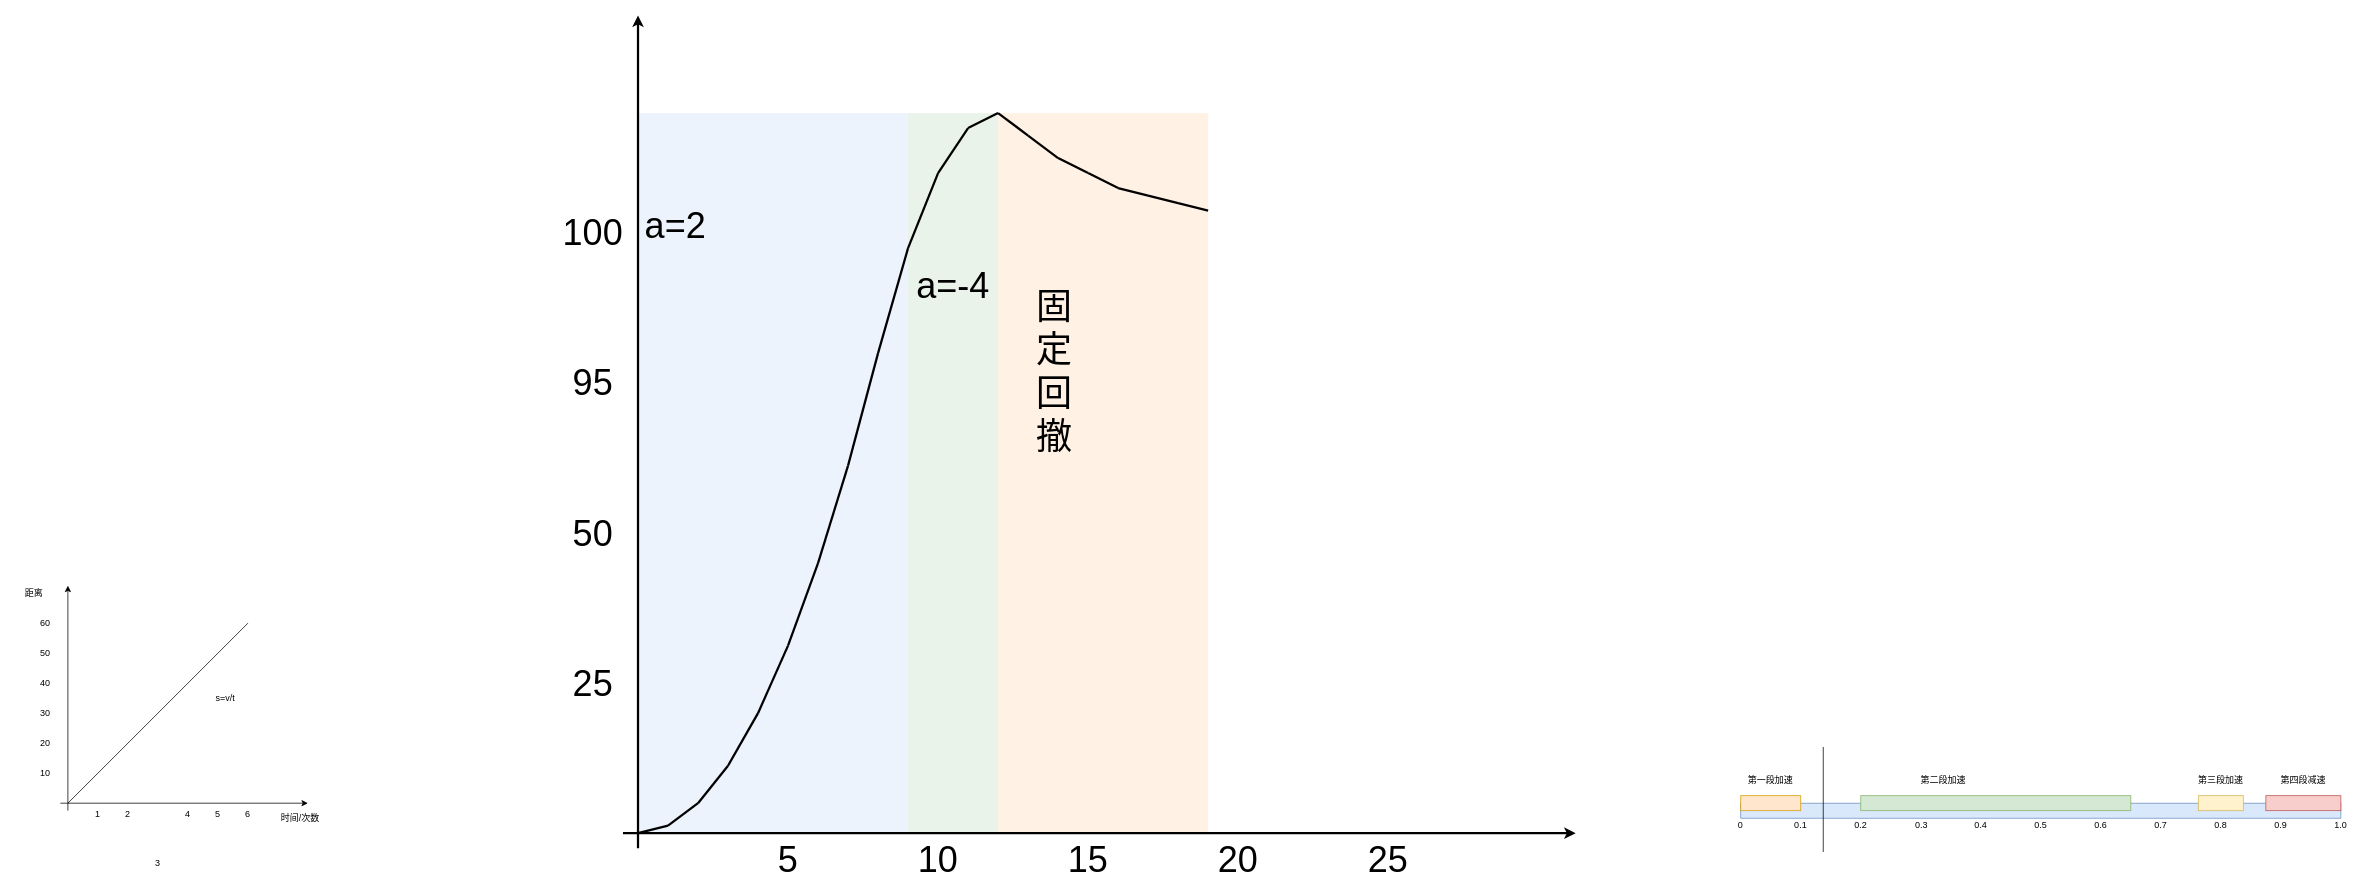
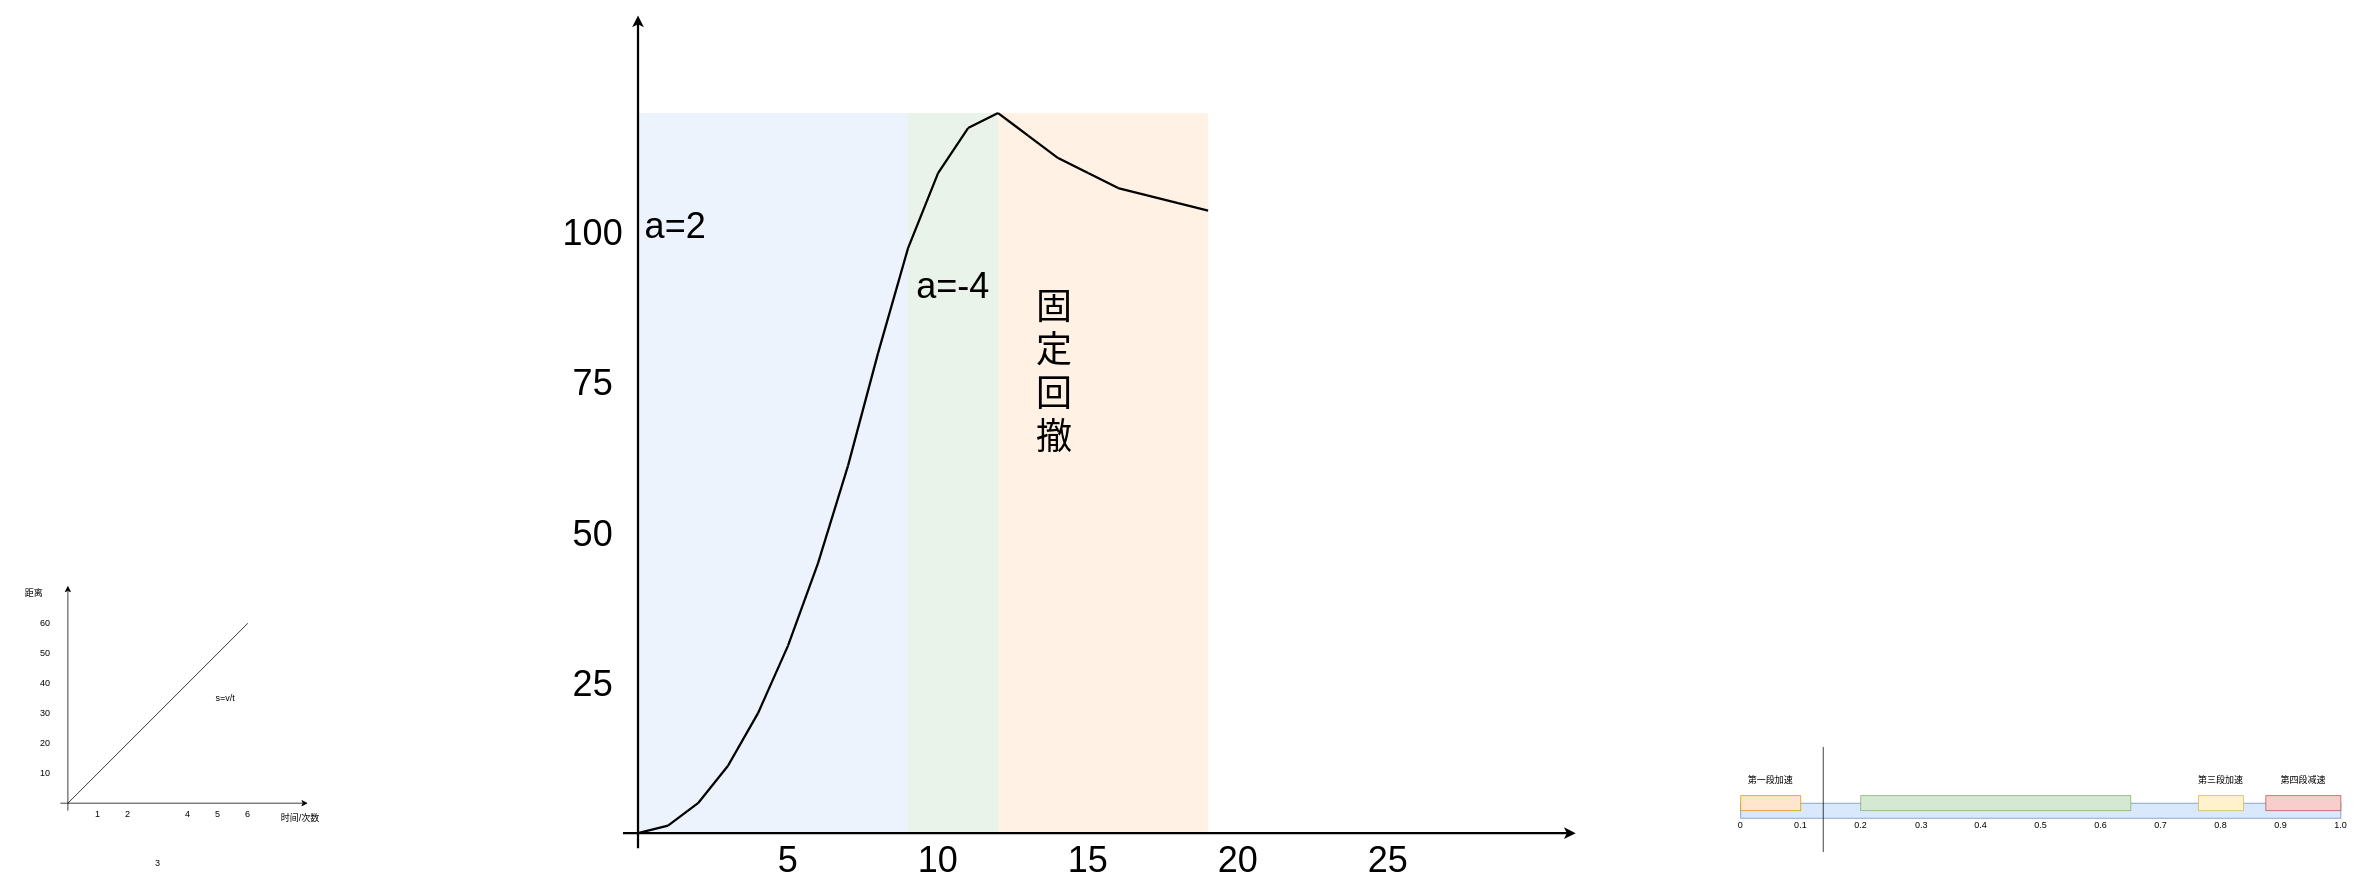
  <mxCell id="0" />
  <mxCell id="1" parent="0" />
  <mxCell id="2" value="" style="rounded=0;whiteSpace=wrap;html=1;fontSize=48;fillColor=#ffe6cc;strokeColor=none;opacity=50;" parent="1" vertex="1"><mxGeometry x="1330" y="150" width="280" height="960" as="geometry" /></mxCell>
  <mxCell id="3" value="" style="rounded=0;whiteSpace=wrap;html=1;fontSize=48;fillColor=#d5e8d4;strokeColor=none;opacity=50;" parent="1" vertex="1"><mxGeometry x="1210" y="150" width="120" height="960" as="geometry" /></mxCell>
  <mxCell id="4" value="" style="rounded=0;whiteSpace=wrap;html=1;fontSize=48;fillColor=#dae8fc;strokeColor=none;opacity=50;" parent="1" vertex="1"><mxGeometry x="850" y="150" width="360" height="960" as="geometry" /></mxCell>
  <mxCell id="5" value="" style="endArrow=classic;html=1;" parent="1" edge="1"><mxGeometry width="50" height="50" relative="1" as="geometry"><mxPoint x="90" y="1080" as="sourcePoint" /><mxPoint x="90" y="780" as="targetPoint" /></mxGeometry></mxCell>
  <mxCell id="6" value="" style="endArrow=classic;html=1;" parent="1" edge="1"><mxGeometry width="50" height="50" relative="1" as="geometry"><mxPoint x="80" y="1070" as="sourcePoint" /><mxPoint x="410" y="1070" as="targetPoint" /></mxGeometry></mxCell>
  <mxCell id="7" value="10" style="text;html=1;strokeColor=none;fillColor=none;align=center;verticalAlign=middle;whiteSpace=wrap;rounded=0;" parent="1" vertex="1"><mxGeometry x="40" y="1020" width="40" height="20" as="geometry" /></mxCell>
  <mxCell id="8" value="40" style="text;html=1;strokeColor=none;fillColor=none;align=center;verticalAlign=middle;whiteSpace=wrap;rounded=0;" parent="1" vertex="1"><mxGeometry x="40" y="900" width="40" height="20" as="geometry" /></mxCell>
  <mxCell id="9" value="50" style="text;html=1;strokeColor=none;fillColor=none;align=center;verticalAlign=middle;whiteSpace=wrap;rounded=0;" parent="1" vertex="1"><mxGeometry x="40" y="860" width="40" height="20" as="geometry" /></mxCell>
  <mxCell id="10" value="2" style="text;html=1;strokeColor=none;fillColor=none;align=center;verticalAlign=middle;whiteSpace=wrap;rounded=0;" parent="1" vertex="1"><mxGeometry x="150" y="1075" width="40" height="20" as="geometry" /></mxCell>
  <mxCell id="11" value="4" style="text;html=1;strokeColor=none;fillColor=none;align=center;verticalAlign=middle;whiteSpace=wrap;rounded=0;" parent="1" vertex="1"><mxGeometry x="230" y="1075" width="40" height="20" as="geometry" /></mxCell>
  <mxCell id="12" value="6" style="text;html=1;strokeColor=none;fillColor=none;align=center;verticalAlign=middle;whiteSpace=wrap;rounded=0;" parent="1" vertex="1"><mxGeometry x="310" y="1080" width="40" height="10" as="geometry" /></mxCell>
  <mxCell id="13" value="" style="endArrow=none;html=1;" parent="1" edge="1"><mxGeometry width="50" height="50" relative="1" as="geometry"><mxPoint x="90" y="1070" as="sourcePoint" /><mxPoint x="330" y="830" as="targetPoint" /></mxGeometry></mxCell>
  <mxCell id="14" value="时间/次数&lt;br&gt;" style="text;html=1;strokeColor=none;fillColor=none;align=center;verticalAlign=middle;whiteSpace=wrap;rounded=0;" parent="1" vertex="1"><mxGeometry x="370" y="1080" width="60" height="20" as="geometry" /></mxCell>
  <mxCell id="15" value="距离" style="text;html=1;strokeColor=none;fillColor=none;align=center;verticalAlign=middle;whiteSpace=wrap;rounded=0;" parent="1" vertex="1"><mxGeometry x="20" y="780" width="50" height="20" as="geometry" /></mxCell>
  <mxCell id="16" value="s=v/t" style="text;html=1;strokeColor=none;fillColor=none;align=center;verticalAlign=middle;whiteSpace=wrap;rounded=0;" parent="1" vertex="1"><mxGeometry x="270" y="920" width="60" height="20" as="geometry" /></mxCell>
  <mxCell id="17" value="" style="endArrow=classic;html=1;strokeWidth=3;" parent="1" edge="1"><mxGeometry width="50" height="50" relative="1" as="geometry"><mxPoint x="830" y="1110" as="sourcePoint" /><mxPoint x="2100" y="1110" as="targetPoint" /></mxGeometry></mxCell>
  <mxCell id="18" value="" style="endArrow=classic;html=1;strokeWidth=3;" parent="1" edge="1"><mxGeometry width="50" height="50" relative="1" as="geometry"><mxPoint x="850" y="1130" as="sourcePoint" /><mxPoint x="850" y="20" as="targetPoint" /></mxGeometry></mxCell>
  <mxCell id="19" value="" style="endArrow=none;html=1;strokeWidth=3;" parent="1" edge="1"><mxGeometry width="50" height="50" relative="1" as="geometry"><mxPoint x="850" y="1110" as="sourcePoint" /><mxPoint x="890" y="1100" as="targetPoint" /></mxGeometry></mxCell>
  <mxCell id="20" value="" style="endArrow=none;html=1;strokeWidth=3;" parent="1" edge="1"><mxGeometry width="50" height="50" relative="1" as="geometry"><mxPoint x="890" y="1100" as="sourcePoint" /><mxPoint x="930" y="1070" as="targetPoint" /></mxGeometry></mxCell>
  <mxCell id="21" value="" style="endArrow=none;html=1;strokeWidth=3;" parent="1" edge="1"><mxGeometry width="50" height="50" relative="1" as="geometry"><mxPoint x="930" y="1070" as="sourcePoint" /><mxPoint x="970" y="1020" as="targetPoint" /></mxGeometry></mxCell>
  <mxCell id="22" value="" style="endArrow=none;html=1;strokeWidth=3;" parent="1" edge="1"><mxGeometry width="50" height="50" relative="1" as="geometry"><mxPoint x="970" y="1020" as="sourcePoint" /><mxPoint x="1010" y="950" as="targetPoint" /></mxGeometry></mxCell>
  <mxCell id="23" value="" style="endArrow=none;html=1;strokeWidth=3;" parent="1" edge="1"><mxGeometry width="50" height="50" relative="1" as="geometry"><mxPoint x="1010" y="950" as="sourcePoint" /><mxPoint x="1050" y="860" as="targetPoint" /></mxGeometry></mxCell>
  <mxCell id="24" value="" style="endArrow=none;html=1;strokeWidth=3;" parent="1" edge="1"><mxGeometry width="50" height="50" relative="1" as="geometry"><mxPoint x="1050" y="860" as="sourcePoint" /><mxPoint x="1090" y="750" as="targetPoint" /></mxGeometry></mxCell>
  <mxCell id="25" value="" style="endArrow=none;html=1;strokeWidth=3;" parent="1" edge="1"><mxGeometry width="50" height="50" relative="1" as="geometry"><mxPoint x="1090" y="750" as="sourcePoint" /><mxPoint x="1130" y="620" as="targetPoint" /></mxGeometry></mxCell>
  <mxCell id="26" value="" style="endArrow=none;html=1;strokeWidth=3;" parent="1" edge="1"><mxGeometry width="50" height="50" relative="1" as="geometry"><mxPoint x="1130" y="620" as="sourcePoint" /><mxPoint x="1170" y="470" as="targetPoint" /></mxGeometry></mxCell>
  <mxCell id="27" value="" style="endArrow=none;html=1;strokeWidth=3;" parent="1" edge="1"><mxGeometry width="50" height="50" relative="1" as="geometry"><mxPoint x="1170" y="470" as="sourcePoint" /><mxPoint x="1210" y="330" as="targetPoint" /></mxGeometry></mxCell>
  <mxCell id="28" value="" style="endArrow=none;html=1;strokeWidth=3;" parent="1" edge="1"><mxGeometry width="50" height="50" relative="1" as="geometry"><mxPoint x="1210" y="330" as="sourcePoint" /><mxPoint x="1250" y="230" as="targetPoint" /></mxGeometry></mxCell>
  <mxCell id="29" value="" style="endArrow=none;html=1;strokeWidth=3;" parent="1" edge="1"><mxGeometry width="50" height="50" relative="1" as="geometry"><mxPoint x="1250" y="230" as="sourcePoint" /><mxPoint x="1290" y="170" as="targetPoint" /></mxGeometry></mxCell>
  <mxCell id="30" value="" style="endArrow=none;html=1;strokeWidth=3;" parent="1" edge="1"><mxGeometry width="50" height="50" relative="1" as="geometry"><mxPoint x="1290" y="170" as="sourcePoint" /><mxPoint x="1330" y="150" as="targetPoint" /></mxGeometry></mxCell>
  <mxCell id="31" value="" style="endArrow=none;html=1;strokeWidth=3;" parent="1" edge="1"><mxGeometry width="50" height="50" relative="1" as="geometry"><mxPoint x="1330" y="150" as="sourcePoint" /><mxPoint x="1370" y="180" as="targetPoint" /></mxGeometry></mxCell>
  <mxCell id="32" value="" style="endArrow=none;html=1;strokeWidth=3;" parent="1" edge="1"><mxGeometry width="50" height="50" relative="1" as="geometry"><mxPoint x="1370" y="180" as="sourcePoint" /><mxPoint x="1410" y="210" as="targetPoint" /></mxGeometry></mxCell>
  <mxCell id="33" value="" style="endArrow=none;html=1;strokeWidth=3;" parent="1" edge="1"><mxGeometry width="50" height="50" relative="1" as="geometry"><mxPoint x="1410" y="210" as="sourcePoint" /><mxPoint x="1450" y="230" as="targetPoint" /></mxGeometry></mxCell>
  <mxCell id="34" value="" style="endArrow=none;html=1;strokeWidth=3;" parent="1" edge="1"><mxGeometry width="50" height="50" relative="1" as="geometry"><mxPoint x="1450" y="230" as="sourcePoint" /><mxPoint x="1490" y="250" as="targetPoint" /></mxGeometry></mxCell>
  <mxCell id="35" value="" style="endArrow=none;html=1;strokeWidth=3;" parent="1" edge="1"><mxGeometry width="50" height="50" relative="1" as="geometry"><mxPoint x="1490" y="250" as="sourcePoint" /><mxPoint x="1530" y="260" as="targetPoint" /></mxGeometry></mxCell>
  <mxCell id="36" value="" style="endArrow=none;html=1;strokeWidth=3;" parent="1" edge="1"><mxGeometry width="50" height="50" relative="1" as="geometry"><mxPoint x="1530" y="260" as="sourcePoint" /><mxPoint x="1570" y="270" as="targetPoint" /></mxGeometry></mxCell>
  <mxCell id="37" value="" style="endArrow=none;html=1;strokeWidth=3;" parent="1" edge="1"><mxGeometry width="50" height="50" relative="1" as="geometry"><mxPoint x="1570" y="270" as="sourcePoint" /><mxPoint x="1610" y="280" as="targetPoint" /></mxGeometry></mxCell>
  <mxCell id="38" value="5" style="text;html=1;strokeColor=none;fillColor=none;align=center;verticalAlign=middle;whiteSpace=wrap;rounded=0;fontSize=48;" parent="1" vertex="1"><mxGeometry x="1030" y="1135" width="40" height="20" as="geometry" /></mxCell>
  <mxCell id="39" value="10" style="text;html=1;strokeColor=none;fillColor=none;align=center;verticalAlign=middle;whiteSpace=wrap;rounded=0;fontSize=48;" parent="1" vertex="1"><mxGeometry x="1230" y="1135" width="40" height="20" as="geometry" /></mxCell>
  <mxCell id="40" value="15" style="text;html=1;strokeColor=none;fillColor=none;align=center;verticalAlign=middle;whiteSpace=wrap;rounded=0;fontSize=48;" parent="1" vertex="1"><mxGeometry x="1430" y="1135" width="40" height="20" as="geometry" /></mxCell>
  <mxCell id="41" value="20" style="text;html=1;strokeColor=none;fillColor=none;align=center;verticalAlign=middle;whiteSpace=wrap;rounded=0;fontSize=48;" parent="1" vertex="1"><mxGeometry x="1630" y="1135" width="40" height="20" as="geometry" /></mxCell>
  <mxCell id="42" value="25" style="text;html=1;strokeColor=none;fillColor=none;align=center;verticalAlign=middle;whiteSpace=wrap;rounded=0;fontSize=48;" parent="1" vertex="1"><mxGeometry x="1830" y="1135" width="40" height="20" as="geometry" /></mxCell>
  <mxCell id="43" value="a=2" style="text;html=1;strokeColor=none;fillColor=none;align=center;verticalAlign=middle;whiteSpace=wrap;rounded=0;fontSize=48;" parent="1" vertex="1"><mxGeometry x="880" y="290" width="40" height="20" as="geometry" /></mxCell>
  <mxCell id="44" value="a=-4" style="text;html=1;strokeColor=none;fillColor=none;align=center;verticalAlign=middle;whiteSpace=wrap;rounded=0;fontSize=48;" parent="1" vertex="1"><mxGeometry x="1250" y="370" width="40" height="20" as="geometry" /></mxCell>
  <mxCell id="45" value="固定回撤" style="text;html=1;strokeColor=none;fillColor=none;align=center;verticalAlign=middle;whiteSpace=wrap;rounded=0;fontSize=48;" parent="1" vertex="1"><mxGeometry x="1385" y="485" width="40" height="20" as="geometry" /></mxCell>
  <mxCell id="46" value="25" style="text;html=1;strokeColor=none;fillColor=none;align=center;verticalAlign=middle;whiteSpace=wrap;rounded=0;fontSize=48;" parent="1" vertex="1"><mxGeometry x="770" y="900" width="40" height="20" as="geometry" /></mxCell>
  <mxCell id="47" value="50" style="text;html=1;strokeColor=none;fillColor=none;align=center;verticalAlign=middle;whiteSpace=wrap;rounded=0;fontSize=48;" parent="1" vertex="1"><mxGeometry x="770" y="700" width="40" height="20" as="geometry" /></mxCell>
- <mxCell id="48" value="95" style="text;html=1;strokeColor=none;fillColor=none;align=center;verticalAlign=middle;whiteSpace=wrap;rounded=0;fontSize=48;" parent="1" vertex="1"><mxGeometry x="770" y="500" width="40" height="20" as="geometry" /></mxCell>
+ <mxCell id="48" value="75" style="text;html=1;strokeColor=none;fillColor=none;align=center;verticalAlign=middle;whiteSpace=wrap;rounded=0;fontSize=48;" parent="1" vertex="1"><mxGeometry x="770" y="500" width="40" height="20" as="geometry" /></mxCell>
  <mxCell id="49" value="100" style="text;html=1;strokeColor=none;fillColor=none;align=center;verticalAlign=middle;whiteSpace=wrap;rounded=0;fontSize=48;" parent="1" vertex="1"><mxGeometry x="770" y="300" width="40" height="20" as="geometry" /></mxCell>
  <mxCell id="50" value="" style="rounded=0;whiteSpace=wrap;html=1;fillColor=#dae8fc;strokeColor=#6c8ebf;" parent="1" vertex="1"><mxGeometry x="2320" y="1070" width="800" height="20" as="geometry" /></mxCell>
  <mxCell id="51" value="0.1&lt;br&gt;" style="text;html=1;strokeColor=none;fillColor=none;align=center;verticalAlign=middle;whiteSpace=wrap;rounded=0;" parent="1" vertex="1"><mxGeometry x="2380" y="1090" width="40" height="20" as="geometry" /></mxCell>
  <mxCell id="52" value="0.2" style="text;html=1;strokeColor=none;fillColor=none;align=center;verticalAlign=middle;whiteSpace=wrap;rounded=0;" parent="1" vertex="1"><mxGeometry x="2460" y="1090" width="40" height="20" as="geometry" /></mxCell>
  <mxCell id="53" value="0.3" style="text;html=1;strokeColor=none;fillColor=none;align=center;verticalAlign=middle;whiteSpace=wrap;rounded=0;" parent="1" vertex="1"><mxGeometry x="2541" y="1090" width="40" height="20" as="geometry" /></mxCell>
  <mxCell id="54" value="0.4" style="text;html=1;strokeColor=none;fillColor=none;align=center;verticalAlign=middle;whiteSpace=wrap;rounded=0;" parent="1" vertex="1"><mxGeometry x="2620" y="1090" width="40" height="20" as="geometry" /></mxCell>
  <mxCell id="55" value="0.5" style="text;html=1;strokeColor=none;fillColor=none;align=center;verticalAlign=middle;whiteSpace=wrap;rounded=0;" parent="1" vertex="1"><mxGeometry x="2700" y="1090" width="40" height="20" as="geometry" /></mxCell>
  <mxCell id="56" value="0.6" style="text;html=1;strokeColor=none;fillColor=none;align=center;verticalAlign=middle;whiteSpace=wrap;rounded=0;" parent="1" vertex="1"><mxGeometry x="2780" y="1090" width="40" height="20" as="geometry" /></mxCell>
  <mxCell id="57" value="0.7" style="text;html=1;strokeColor=none;fillColor=none;align=center;verticalAlign=middle;whiteSpace=wrap;rounded=0;" parent="1" vertex="1"><mxGeometry x="2860" y="1090" width="40" height="20" as="geometry" /></mxCell>
  <mxCell id="58" value="0.8" style="text;html=1;strokeColor=none;fillColor=none;align=center;verticalAlign=middle;whiteSpace=wrap;rounded=0;" parent="1" vertex="1"><mxGeometry x="2940" y="1090" width="40" height="20" as="geometry" /></mxCell>
  <mxCell id="59" value="0.9" style="text;html=1;strokeColor=none;fillColor=none;align=center;verticalAlign=middle;whiteSpace=wrap;rounded=0;" parent="1" vertex="1"><mxGeometry x="3020" y="1090" width="40" height="20" as="geometry" /></mxCell>
  <mxCell id="60" value="1.0" style="text;html=1;strokeColor=none;fillColor=none;align=center;verticalAlign=middle;whiteSpace=wrap;rounded=0;" parent="1" vertex="1"><mxGeometry x="3100" y="1090" width="40" height="20" as="geometry" /></mxCell>
  <mxCell id="61" value="0" style="text;html=1;strokeColor=none;fillColor=none;align=center;verticalAlign=middle;whiteSpace=wrap;rounded=0;" parent="1" vertex="1"><mxGeometry x="2300" y="1090" width="40" height="20" as="geometry" /></mxCell>
  <mxCell id="62" value="" style="rounded=0;whiteSpace=wrap;html=1;fillColor=#ffe6cc;strokeColor=#d79b00;" parent="1" vertex="1"><mxGeometry x="2320" y="1060" width="80" height="20" as="geometry" /></mxCell>
  <mxCell id="63" value="" style="rounded=0;whiteSpace=wrap;html=1;fillColor=#d5e8d4;strokeColor=#82b366;" parent="1" vertex="1"><mxGeometry x="2480" y="1060" width="360" height="20" as="geometry" /></mxCell>
  <mxCell id="64" value="" style="rounded=0;whiteSpace=wrap;html=1;fillColor=#fff2cc;strokeColor=#d6b656;" parent="1" vertex="1"><mxGeometry x="2930" y="1060" width="60" height="20" as="geometry" /></mxCell>
  <mxCell id="65" value="" style="rounded=0;whiteSpace=wrap;html=1;fillColor=#f8cecc;strokeColor=#b85450;" parent="1" vertex="1"><mxGeometry x="3020" y="1060" width="100" height="20" as="geometry" /></mxCell>
  <mxCell id="66" value="第一段加速" style="text;html=1;strokeColor=none;fillColor=none;align=center;verticalAlign=middle;whiteSpace=wrap;rounded=0;" parent="1" vertex="1"><mxGeometry x="2320" y="1030" width="80" height="20" as="geometry" /></mxCell>
- <mxCell id="67" value="第二段加速" style="text;html=1;strokeColor=none;fillColor=none;align=center;verticalAlign=middle;whiteSpace=wrap;rounded=0;" parent="1" vertex="1"><mxGeometry x="2550" y="1030" width="80" height="20" as="geometry" /></mxCell>
  <mxCell id="68" value="第三段加速" style="text;html=1;strokeColor=none;fillColor=none;align=center;verticalAlign=middle;whiteSpace=wrap;rounded=0;" parent="1" vertex="1"><mxGeometry x="2920" y="1030" width="80" height="20" as="geometry" /></mxCell>
  <mxCell id="69" value="第四段减速" style="text;html=1;strokeColor=none;fillColor=none;align=center;verticalAlign=middle;whiteSpace=wrap;rounded=0;" parent="1" vertex="1"><mxGeometry x="3030" y="1030" width="80" height="20" as="geometry" /></mxCell>
  <mxCell id="70" value="1" style="text;html=1;strokeColor=none;fillColor=none;align=center;verticalAlign=middle;whiteSpace=wrap;rounded=0;" vertex="1" parent="1"><mxGeometry x="110" y="1075" width="40" height="20" as="geometry" /></mxCell>
  <mxCell id="71" style="edgeStyle=orthogonalEdgeStyle;rounded=0;orthogonalLoop=1;jettySize=auto;html=1;exitX=0.5;exitY=1;exitDx=0;exitDy=0;" edge="1" parent="1" source="11" target="11"><mxGeometry relative="1" as="geometry" /></mxCell>
  <mxCell id="72" value="3" style="text;html=1;strokeColor=none;fillColor=none;align=center;verticalAlign=middle;whiteSpace=wrap;rounded=0;" vertex="1" parent="1"><mxGeometry x="190" y="1140" width="40" height="20" as="geometry" /></mxCell>
  <mxCell id="73" value="5" style="text;html=1;strokeColor=none;fillColor=none;align=center;verticalAlign=middle;whiteSpace=wrap;rounded=0;" vertex="1" parent="1"><mxGeometry x="270" y="1075" width="40" height="20" as="geometry" /></mxCell>
  <mxCell id="74" value="20" style="text;html=1;strokeColor=none;fillColor=none;align=center;verticalAlign=middle;whiteSpace=wrap;rounded=0;" vertex="1" parent="1"><mxGeometry x="40" y="980" width="40" height="20" as="geometry" /></mxCell>
  <mxCell id="75" value="30" style="text;html=1;strokeColor=none;fillColor=none;align=center;verticalAlign=middle;whiteSpace=wrap;rounded=0;" vertex="1" parent="1"><mxGeometry x="40" y="940" width="40" height="20" as="geometry" /></mxCell>
  <mxCell id="76" value="60" style="text;html=1;strokeColor=none;fillColor=none;align=center;verticalAlign=middle;whiteSpace=wrap;rounded=0;" vertex="1" parent="1"><mxGeometry x="40" y="820" width="40" height="20" as="geometry" /></mxCell>
  <mxCell id="77" value="" style="endArrow=none;html=1;" edge="1" parent="1"><mxGeometry width="50" height="50" relative="1" as="geometry"><mxPoint x="2430" y="1135" as="sourcePoint" /><mxPoint x="2430" y="995" as="targetPoint" /></mxGeometry></mxCell>
